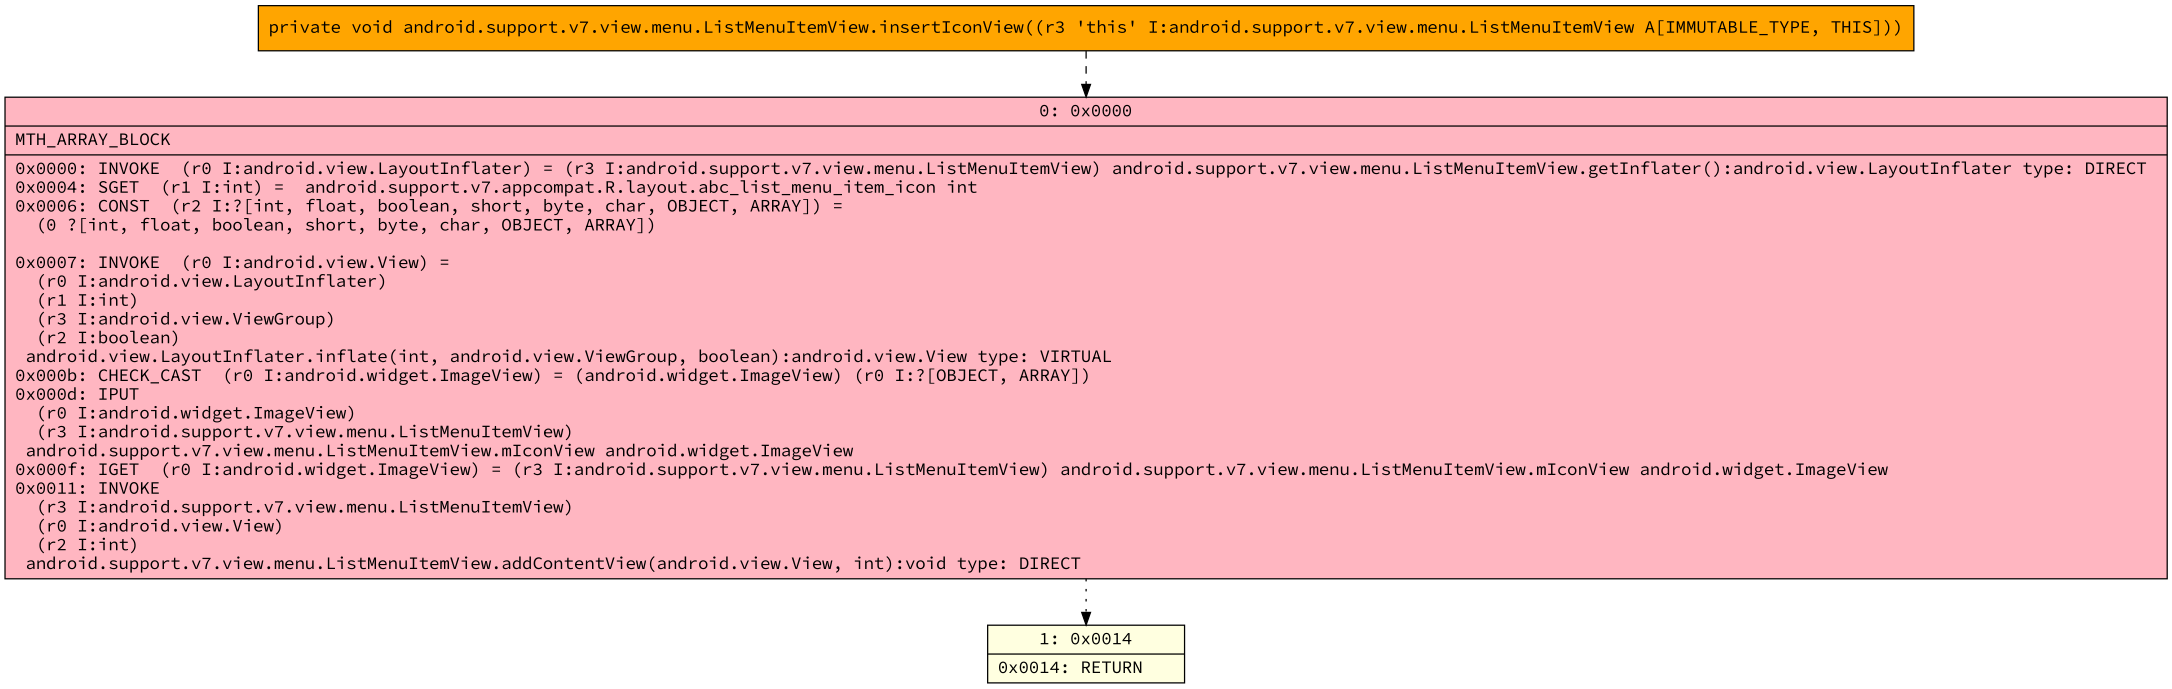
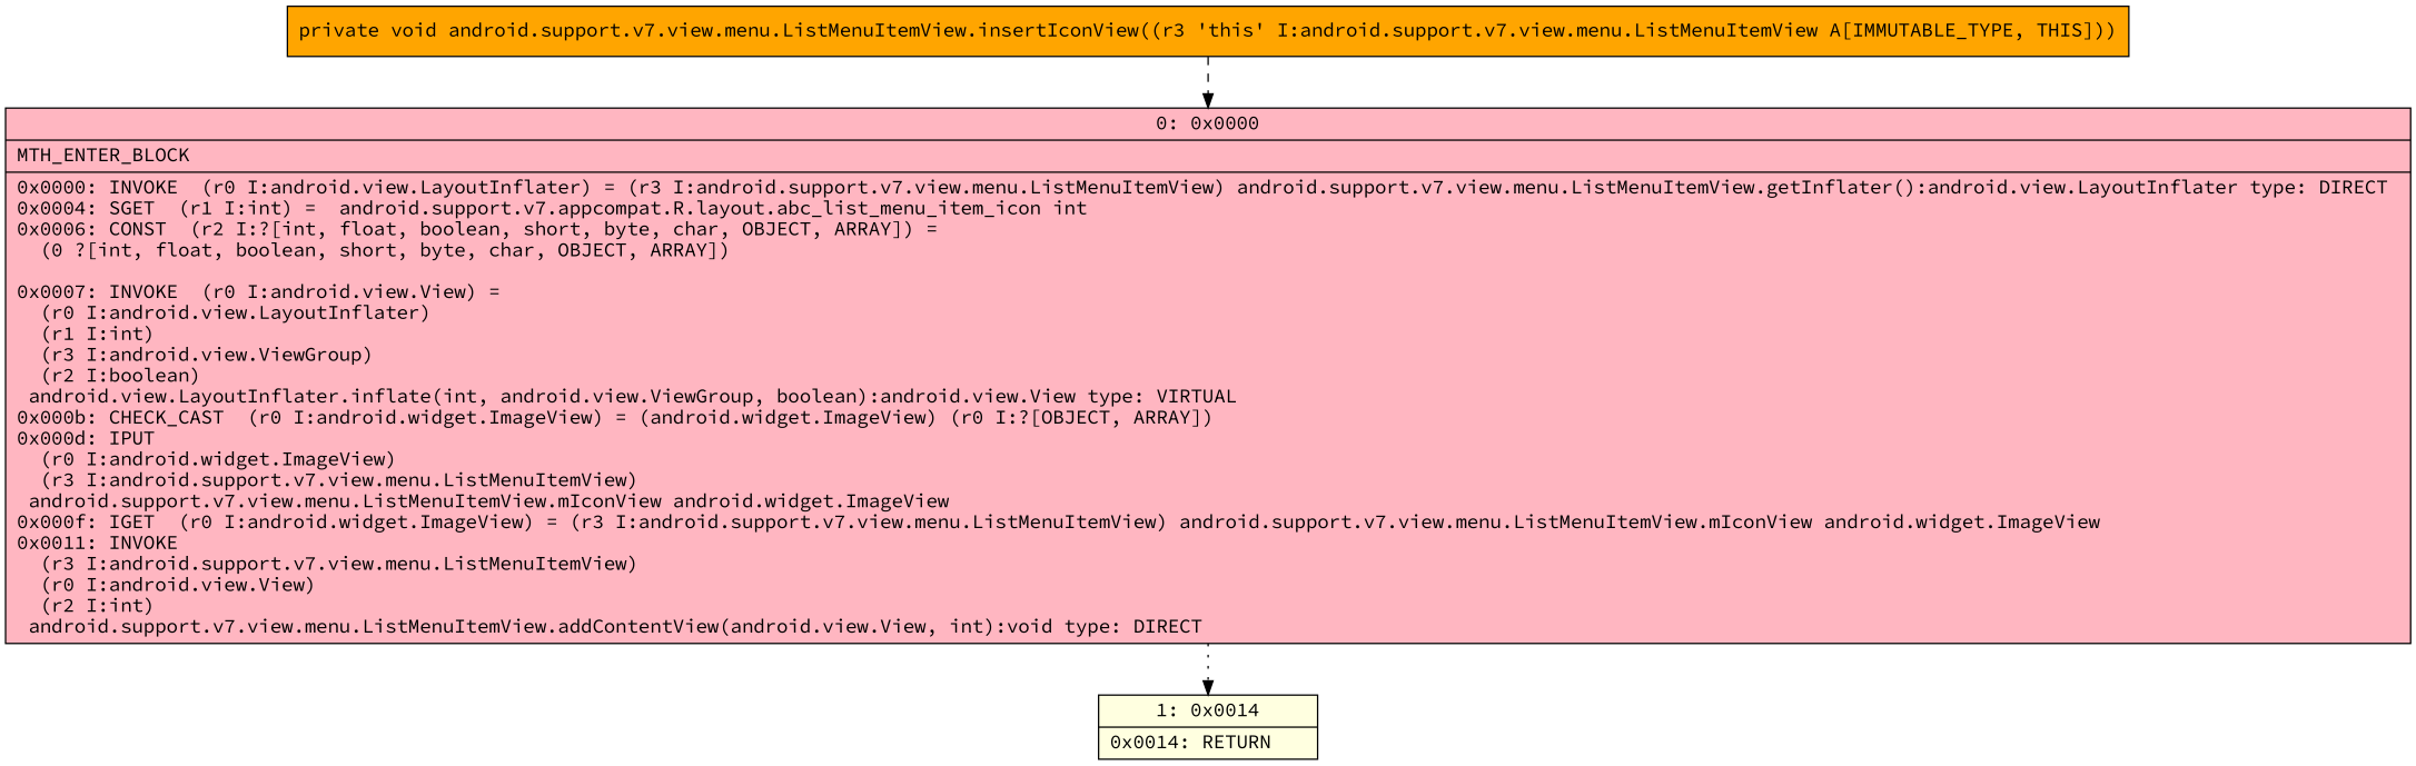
  digraph {
    fontname="Source Code Pro"
    node [shape=record style=filled fontname="Source Code Pro"]
    edge [arrowhead=normal fontname="Source Code Pro"]
-   n1 [label="{0\:\ 0x0000|MTH_ARRAY_BLOCK\l|0x0000: INVOKE  (r0 I:android.view.LayoutInflater) = (r3 I:android.support.v7.view.menu.ListMenuItemView) android.support.v7.view.menu.ListMenuItemView.getInflater():android.view.LayoutInflater type: DIRECT \l0x0004: SGET  (r1 I:int) =  android.support.v7.appcompat.R.layout.abc_list_menu_item_icon int \l0x0006: CONST  (r2 I:?[int, float, boolean, short, byte, char, OBJECT, ARRAY]) = \l  (0 ?[int, float, boolean, short, byte, char, OBJECT, ARRAY])\l \l0x0007: INVOKE  (r0 I:android.view.View) = \l  (r0 I:android.view.LayoutInflater)\l  (r1 I:int)\l  (r3 I:android.view.ViewGroup)\l  (r2 I:boolean)\l android.view.LayoutInflater.inflate(int, android.view.ViewGroup, boolean):android.view.View type: VIRTUAL \l0x000b: CHECK_CAST  (r0 I:android.widget.ImageView) = (android.widget.ImageView) (r0 I:?[OBJECT, ARRAY]) \l0x000d: IPUT  \l  (r0 I:android.widget.ImageView)\l  (r3 I:android.support.v7.view.menu.ListMenuItemView)\l android.support.v7.view.menu.ListMenuItemView.mIconView android.widget.ImageView \l0x000f: IGET  (r0 I:android.widget.ImageView) = (r3 I:android.support.v7.view.menu.ListMenuItemView) android.support.v7.view.menu.ListMenuItemView.mIconView android.widget.ImageView \l0x0011: INVOKE  \l  (r3 I:android.support.v7.view.menu.ListMenuItemView)\l  (r0 I:android.view.View)\l  (r2 I:int)\l android.support.v7.view.menu.ListMenuItemView.addContentView(android.view.View, int):void type: DIRECT \l}" fillcolor=lightpink]
+   n1 [label="{0\:\ 0x0000|MTH_ENTER_BLOCK\l|0x0000: INVOKE  (r0 I:android.view.LayoutInflater) = (r3 I:android.support.v7.view.menu.ListMenuItemView) android.support.v7.view.menu.ListMenuItemView.getInflater():android.view.LayoutInflater type: DIRECT \l0x0004: SGET  (r1 I:int) =  android.support.v7.appcompat.R.layout.abc_list_menu_item_icon int \l0x0006: CONST  (r2 I:?[int, float, boolean, short, byte, char, OBJECT, ARRAY]) = \l  (0 ?[int, float, boolean, short, byte, char, OBJECT, ARRAY])\l \l0x0007: INVOKE  (r0 I:android.view.View) = \l  (r0 I:android.view.LayoutInflater)\l  (r1 I:int)\l  (r3 I:android.view.ViewGroup)\l  (r2 I:boolean)\l android.view.LayoutInflater.inflate(int, android.view.ViewGroup, boolean):android.view.View type: VIRTUAL \l0x000b: CHECK_CAST  (r0 I:android.widget.ImageView) = (android.widget.ImageView) (r0 I:?[OBJECT, ARRAY]) \l0x000d: IPUT  \l  (r0 I:android.widget.ImageView)\l  (r3 I:android.support.v7.view.menu.ListMenuItemView)\l android.support.v7.view.menu.ListMenuItemView.mIconView android.widget.ImageView \l0x000f: IGET  (r0 I:android.widget.ImageView) = (r3 I:android.support.v7.view.menu.ListMenuItemView) android.support.v7.view.menu.ListMenuItemView.mIconView android.widget.ImageView \l0x0011: INVOKE  \l  (r3 I:android.support.v7.view.menu.ListMenuItemView)\l  (r0 I:android.view.View)\l  (r2 I:int)\l android.support.v7.view.menu.ListMenuItemView.addContentView(android.view.View, int):void type: DIRECT \l}" fillcolor=lightpink]
    n2 [label="{1\:\ 0x0014|0x0014: RETURN   \l}" fillcolor=lightyellow]
    n3 [label="{private void android.support.v7.view.menu.ListMenuItemView.insertIconView((r3 'this' I:android.support.v7.view.menu.ListMenuItemView A[IMMUTABLE_TYPE, THIS])) }" fillcolor=orange]
    n1 -> n2 [style=dotted]
    n3 -> n1 [style=dashed]
  }
